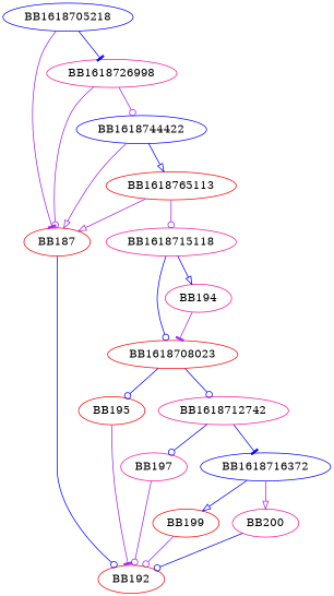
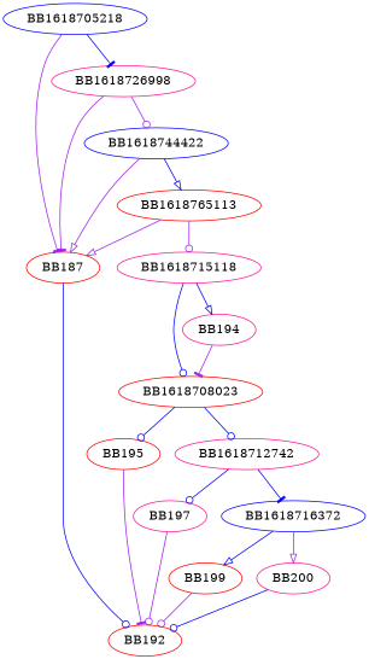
  digraph {
    node [color=red]
    edge [arrowhead=odot color=purple]
    BB1618705218 [color=blue]
    BB187
    BB1618726998 [color=deeppink]
    BB192
    BB1618744422 [color=blue]
    BB1618765113
    BB1618715118 [color=deeppink]
    BB1618708023
    BB194 [color=deeppink]
    BB195
    BB1618712742 [color=deeppink]
    BB197 [color=deeppink]
    BB1618716372 [color=blue]
    BB199
    BB200 [color=deeppink]
    BB1618705218 -> BB187 [arrowhead=tee]
    BB1618705218 -> BB1618726998 [arrowhead=tee color=blue]
    BB187 -> BB192 [color=blue]
-   BB1618726998 -> BB187
+   BB1618726998 -> BB187 [arrowhead=tee]
    BB1618726998 -> BB1618744422
    BB1618744422 -> BB187 [arrowhead=onormal]
    BB1618744422 -> BB1618765113 [arrowhead=onormal color=blue]
    BB1618765113 -> BB187 [arrowhead=onormal]
    BB1618765113 -> BB1618715118
    BB1618715118 -> BB1618708023 [color=blue]
    BB1618715118 -> BB194 [arrowhead=onormal color=blue]
    BB1618708023 -> BB195 [color=blue]
    BB1618708023 -> BB1618712742 [color=blue]
    BB194 -> BB1618708023 [arrowhead=tee]
    BB195 -> BB192 [arrowhead=tee]
    BB1618712742 -> BB197 [color=blue]
    BB1618712742 -> BB1618716372 [arrowhead=tee color=blue]
    BB197 -> BB192
    BB1618716372 -> BB199 [arrowhead=onormal color=blue]
    BB1618716372 -> BB200 [arrowhead=onormal]
    BB199 -> BB192
    BB200 -> BB192 [color=blue]
  }
